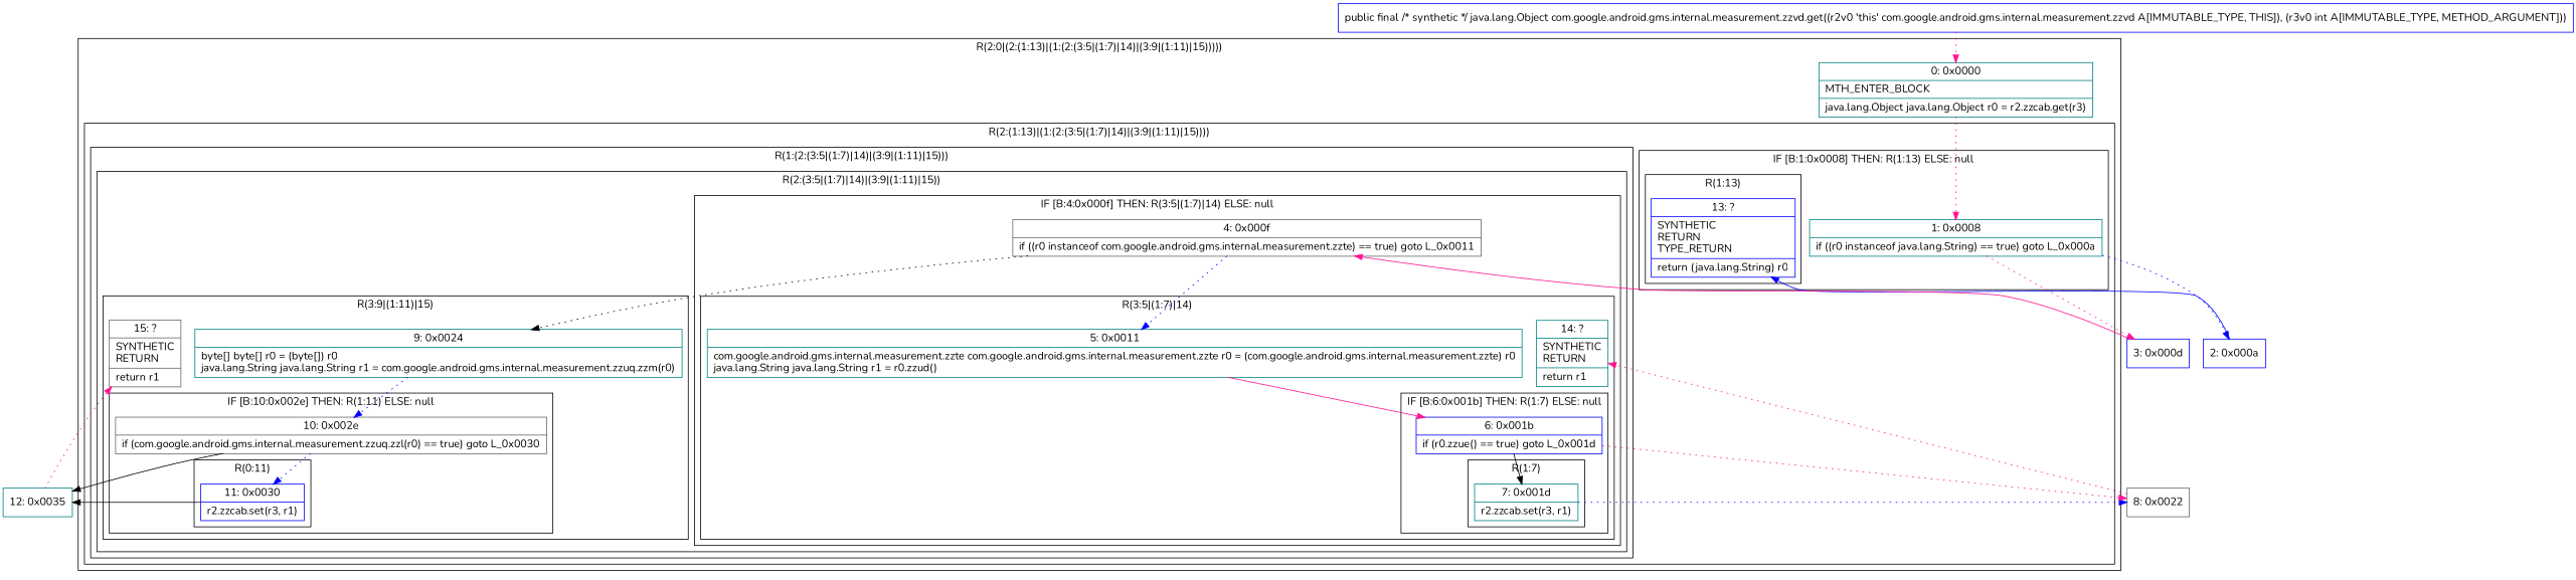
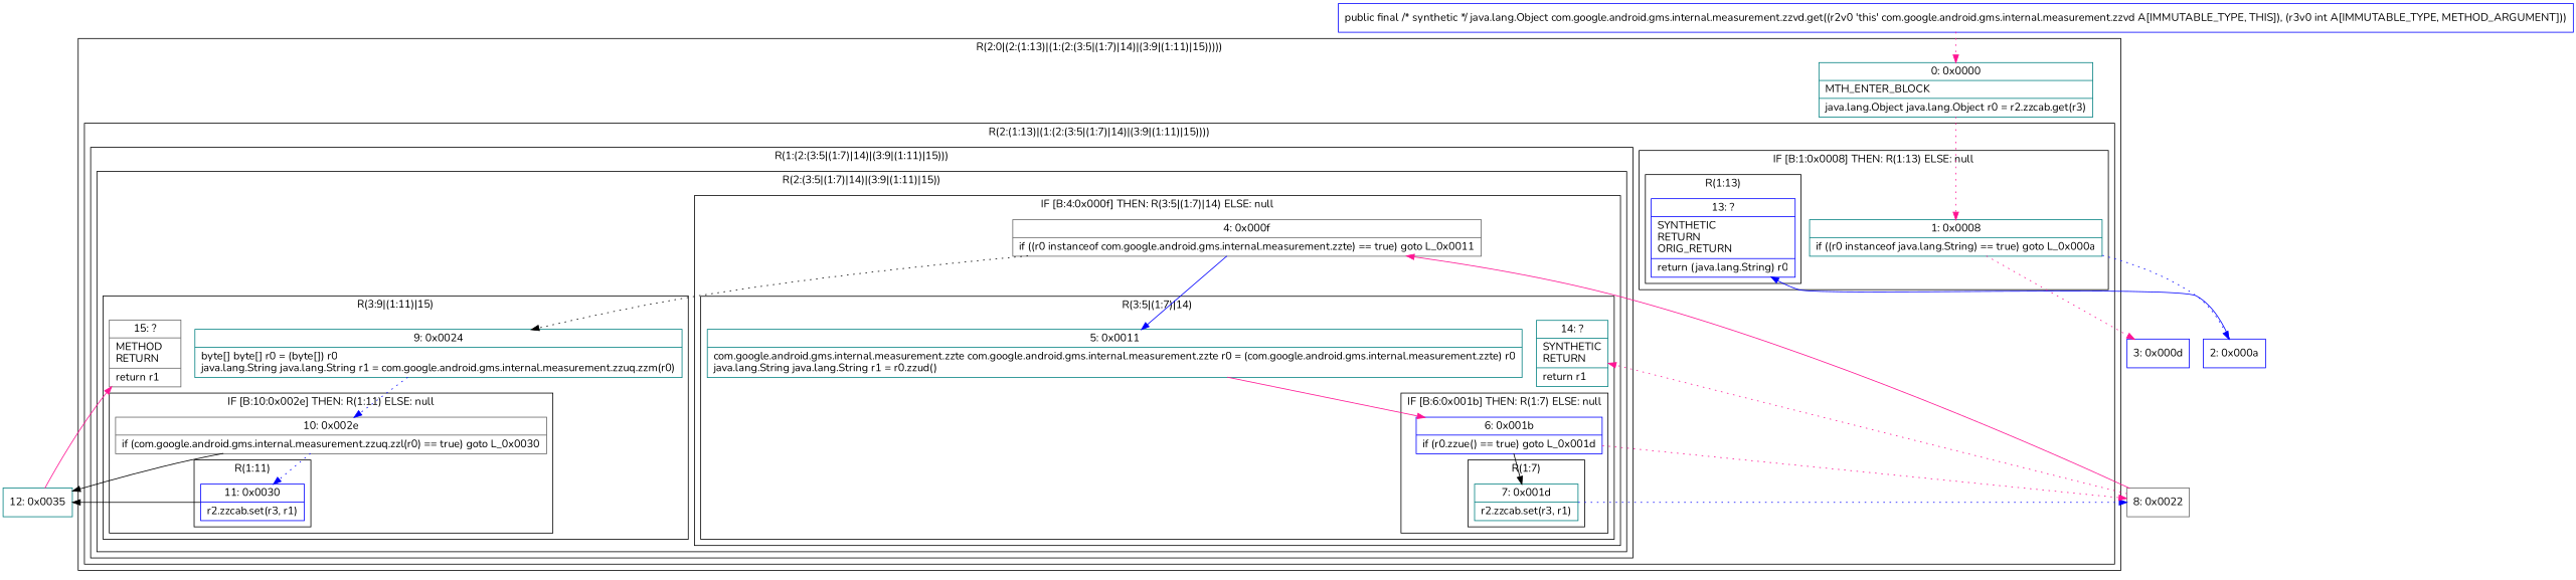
  digraph {
    fontname=Nunito
    node [color=teal fontname=Nunito shape=record]
    edge [color=deeppink fontname=Nunito style=dotted]
-   n1 [color=blue label="{13\:\ ?|SYNTHETIC\lRETURN\lTYPE_RETURN\l|return (java.lang.String) r0\l}"]
+   n1 [color=blue label="{13\:\ ?|SYNTHETIC\lRETURN\lORIG_RETURN\l|return (java.lang.String) r0\l}"]
    n2 [label="{1\:\ 0x0008|if ((r0 instanceof java.lang.String) == true) goto L_0x000a\l}"]
    n3 [label="{7\:\ 0x001d|r2.zzcab.set(r3, r1)\l}"]
    n4 [color=blue label="{6\:\ 0x001b|if (r0.zzue() == true) goto L_0x001d\l}"]
    n5 [label="{5\:\ 0x0011|com.google.android.gms.internal.measurement.zzte com.google.android.gms.internal.measurement.zzte r0 = (com.google.android.gms.internal.measurement.zzte) r0\ljava.lang.String java.lang.String r1 = r0.zzud()\l}"]
    n6 [label="{14\:\ ?|SYNTHETIC\lRETURN\l|return r1\l}"]
    n7 [color=gray40 label="{4\:\ 0x000f|if ((r0 instanceof com.google.android.gms.internal.measurement.zzte) == true) goto L_0x0011\l}"]
    n8 [color=blue label="{11\:\ 0x0030|r2.zzcab.set(r3, r1)\l}"]
    n9 [color=gray40 label="{10\:\ 0x002e|if (com.google.android.gms.internal.measurement.zzuq.zzl(r0) == true) goto L_0x0030\l}"]
    n10 [label="{9\:\ 0x0024|byte[] byte[] r0 = (byte[]) r0\ljava.lang.String java.lang.String r1 = com.google.android.gms.internal.measurement.zzuq.zzm(r0)\l}"]
-   n11 [color=gray40 label="{15\:\ ?|SYNTHETIC\lRETURN\l|return r1\l}"]
+   n11 [color=gray40 label="{15\:\ ?|METHOD\lRETURN\l|return r1\l}"]
    n12 [label="{0\:\ 0x0000|MTH_ENTER_BLOCK\l|java.lang.Object java.lang.Object r0 = r2.zzcab.get(r3)\l}"]
    n13 [color=blue label="{2\:\ 0x000a}"]
    n14 [color=blue label="{3\:\ 0x000d}"]
    n15 [color=gray40 label="{8\:\ 0x0022}"]
    n16 [label="{12\:\ 0x0035}"]
    n17 [color=blue label="{public final \/* synthetic *\/ java.lang.Object com.google.android.gms.internal.measurement.zzvd.get((r2v0 'this' com.google.android.gms.internal.measurement.zzvd A[IMMUTABLE_TYPE, THIS]), (r3v0 int A[IMMUTABLE_TYPE, METHOD_ARGUMENT])) }"]
    subgraph cluster_1 {
      label="R(2:0|(2:(1:13)|(1:(2:(3:5|(1:7)|14)|(3:9|(1:11)|15)))))"
      n12
      subgraph cluster_2 {
        label="R(2:(1:13)|(1:(2:(3:5|(1:7)|14)|(3:9|(1:11)|15))))"
        subgraph cluster_3 {
          label="IF [B:1:0x0008] THEN: R(1:13) ELSE: null"
          n2
          subgraph cluster_4 {
            label="R(1:13)"
            n1
          }
        }
        subgraph cluster_5 {
          label="R(1:(2:(3:5|(1:7)|14)|(3:9|(1:11)|15)))"
          subgraph cluster_6 {
            label="R(2:(3:5|(1:7)|14)|(3:9|(1:11)|15))"
            subgraph cluster_7 {
              label="IF [B:4:0x000f] THEN: R(3:5|(1:7)|14) ELSE: null"
              n7
              subgraph cluster_8 {
                label="R(3:5|(1:7)|14)"
                n5
                n6
                subgraph cluster_9 {
                  label="IF [B:6:0x001b] THEN: R(1:7) ELSE: null"
                  n4
                  subgraph cluster_10 {
                    label="R(1:7)"
                    n3
                  }
                }
              }
            }
            subgraph cluster_11 {
              label="R(3:9|(1:11)|15)"
              n10
              n11
              subgraph cluster_12 {
                label="IF [B:10:0x002e] THEN: R(1:11) ELSE: null"
                n9
                subgraph cluster_13 {
-                 label="R(0:11)"
+                 label="R(1:11)"
                  n8
                }
              }
            }
          }
        }
      }
    }
    n2 -> n13 [color=blue]
    n2 -> n14
    n3 -> n15 [color=blue]
    n4 -> n3 [color=black style=solid]
    n4 -> n15
    n5 -> n4 [style=solid]
-   n7 -> n5 [color=blue]
+   n7 -> n5 [color=blue style=solid]
    n7 -> n10 [color=black]
    n8 -> n16 [color=black style=solid]
    n9 -> n8 [color=blue]
    n9 -> n16 [color=black style=solid]
    n10 -> n9 [color=blue]
    n12 -> n2
    n13 -> n1 [color=blue style=solid]
-   n14 -> n7 [style=solid]
+   n15 -> n7 [style=solid]
    n15 -> n6
-   n16 -> n11
+   n16 -> n11 [style=solid]
    n17 -> n12
  }
